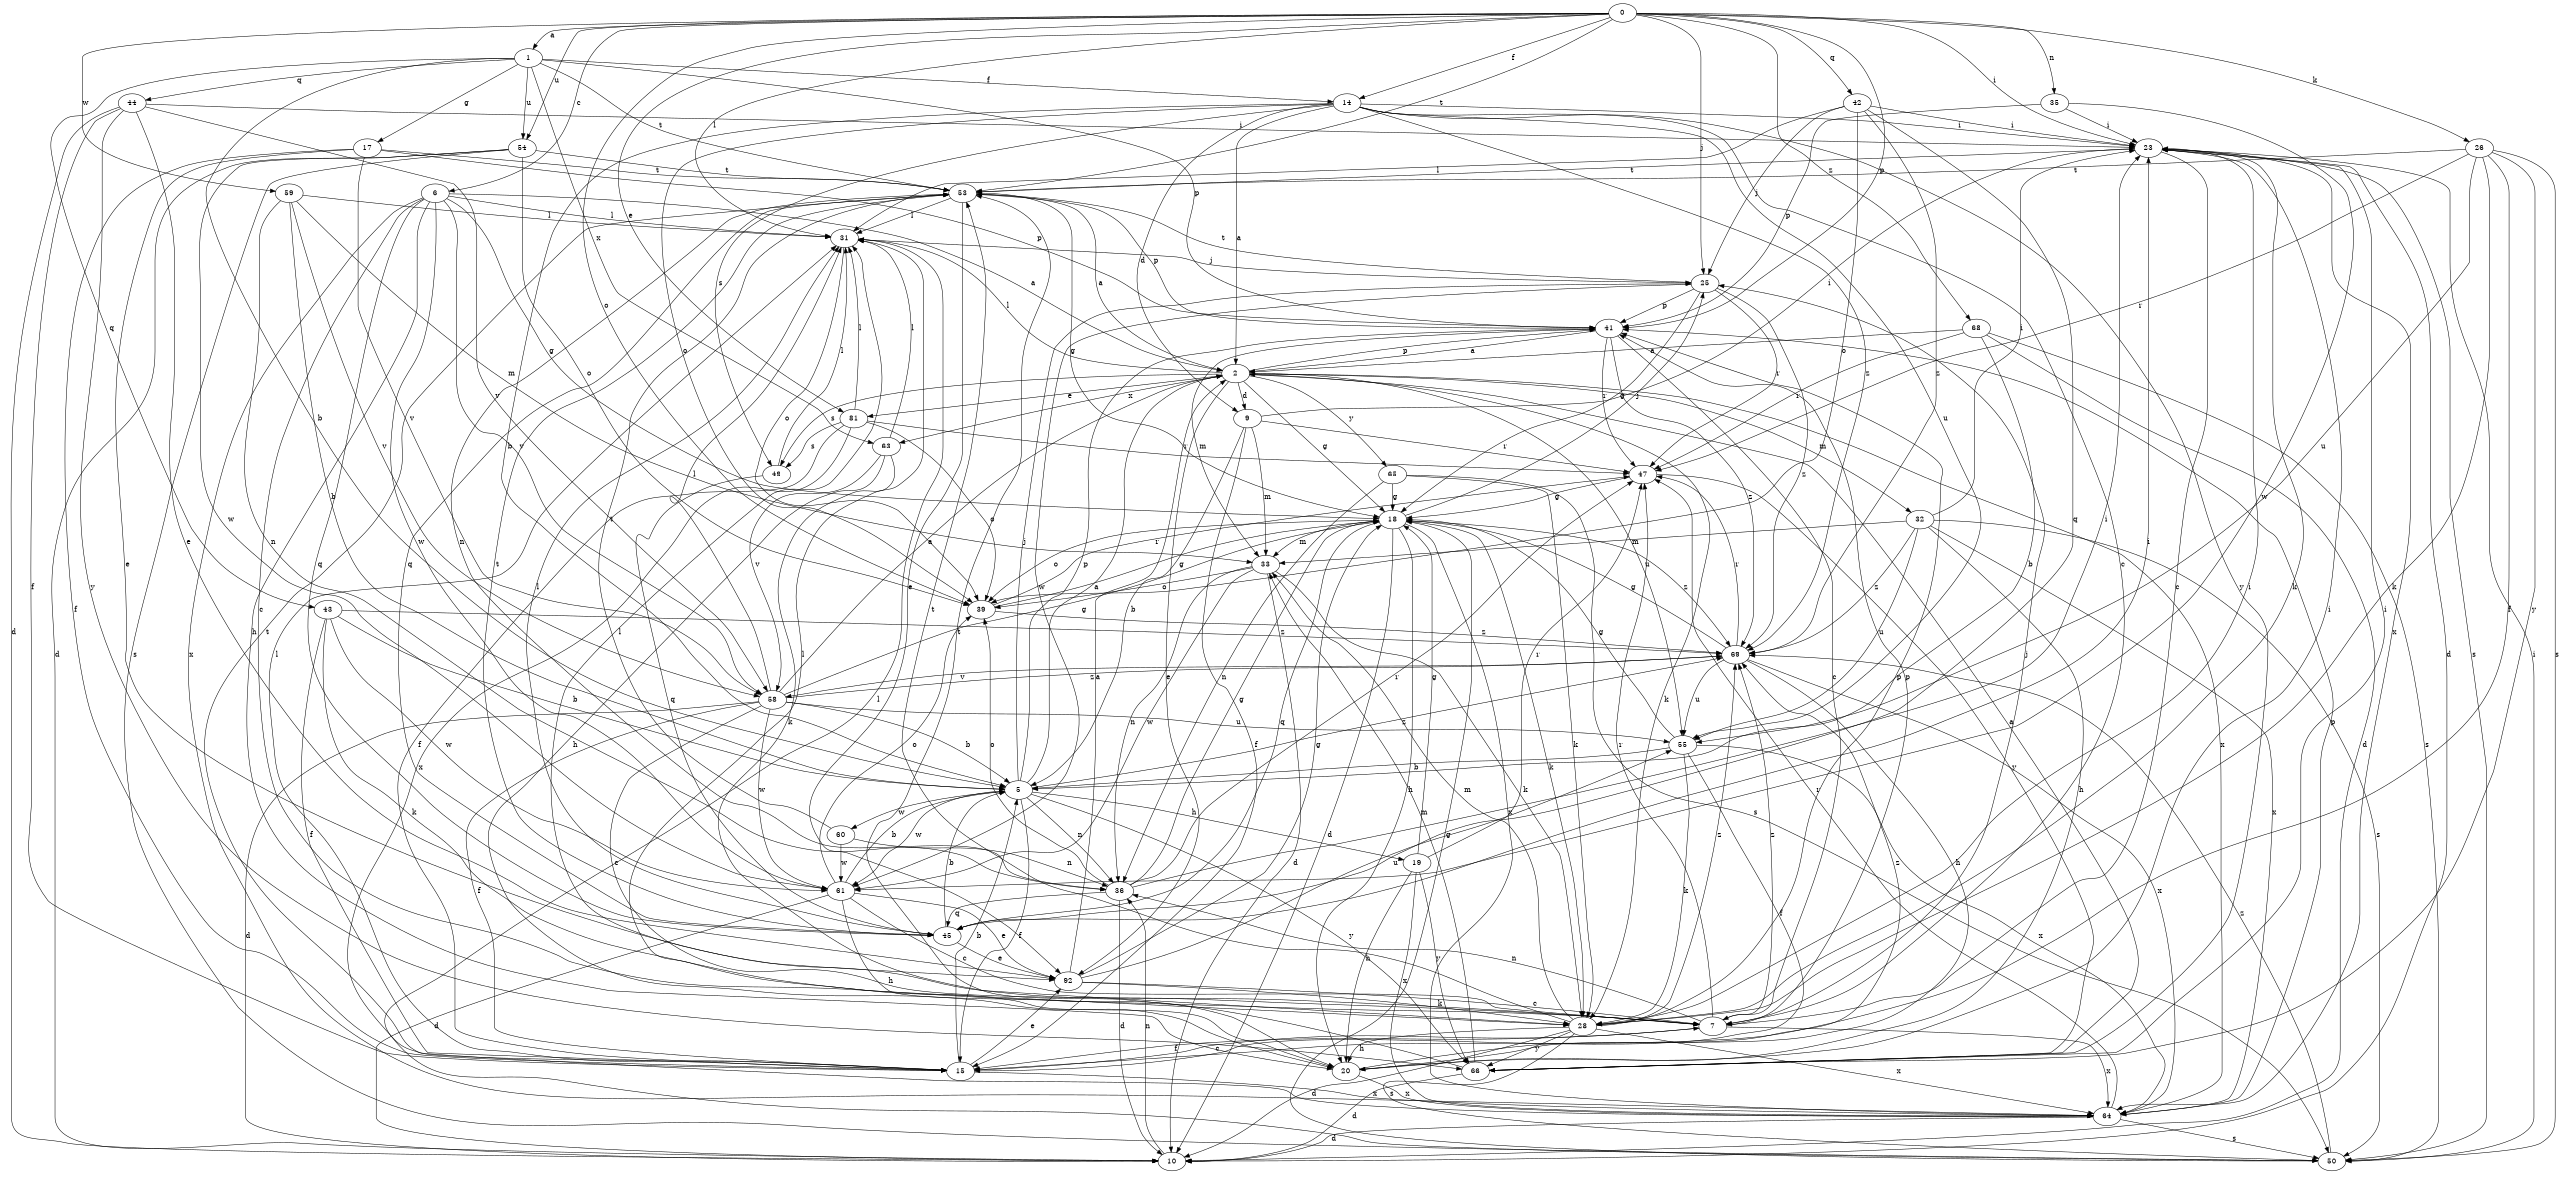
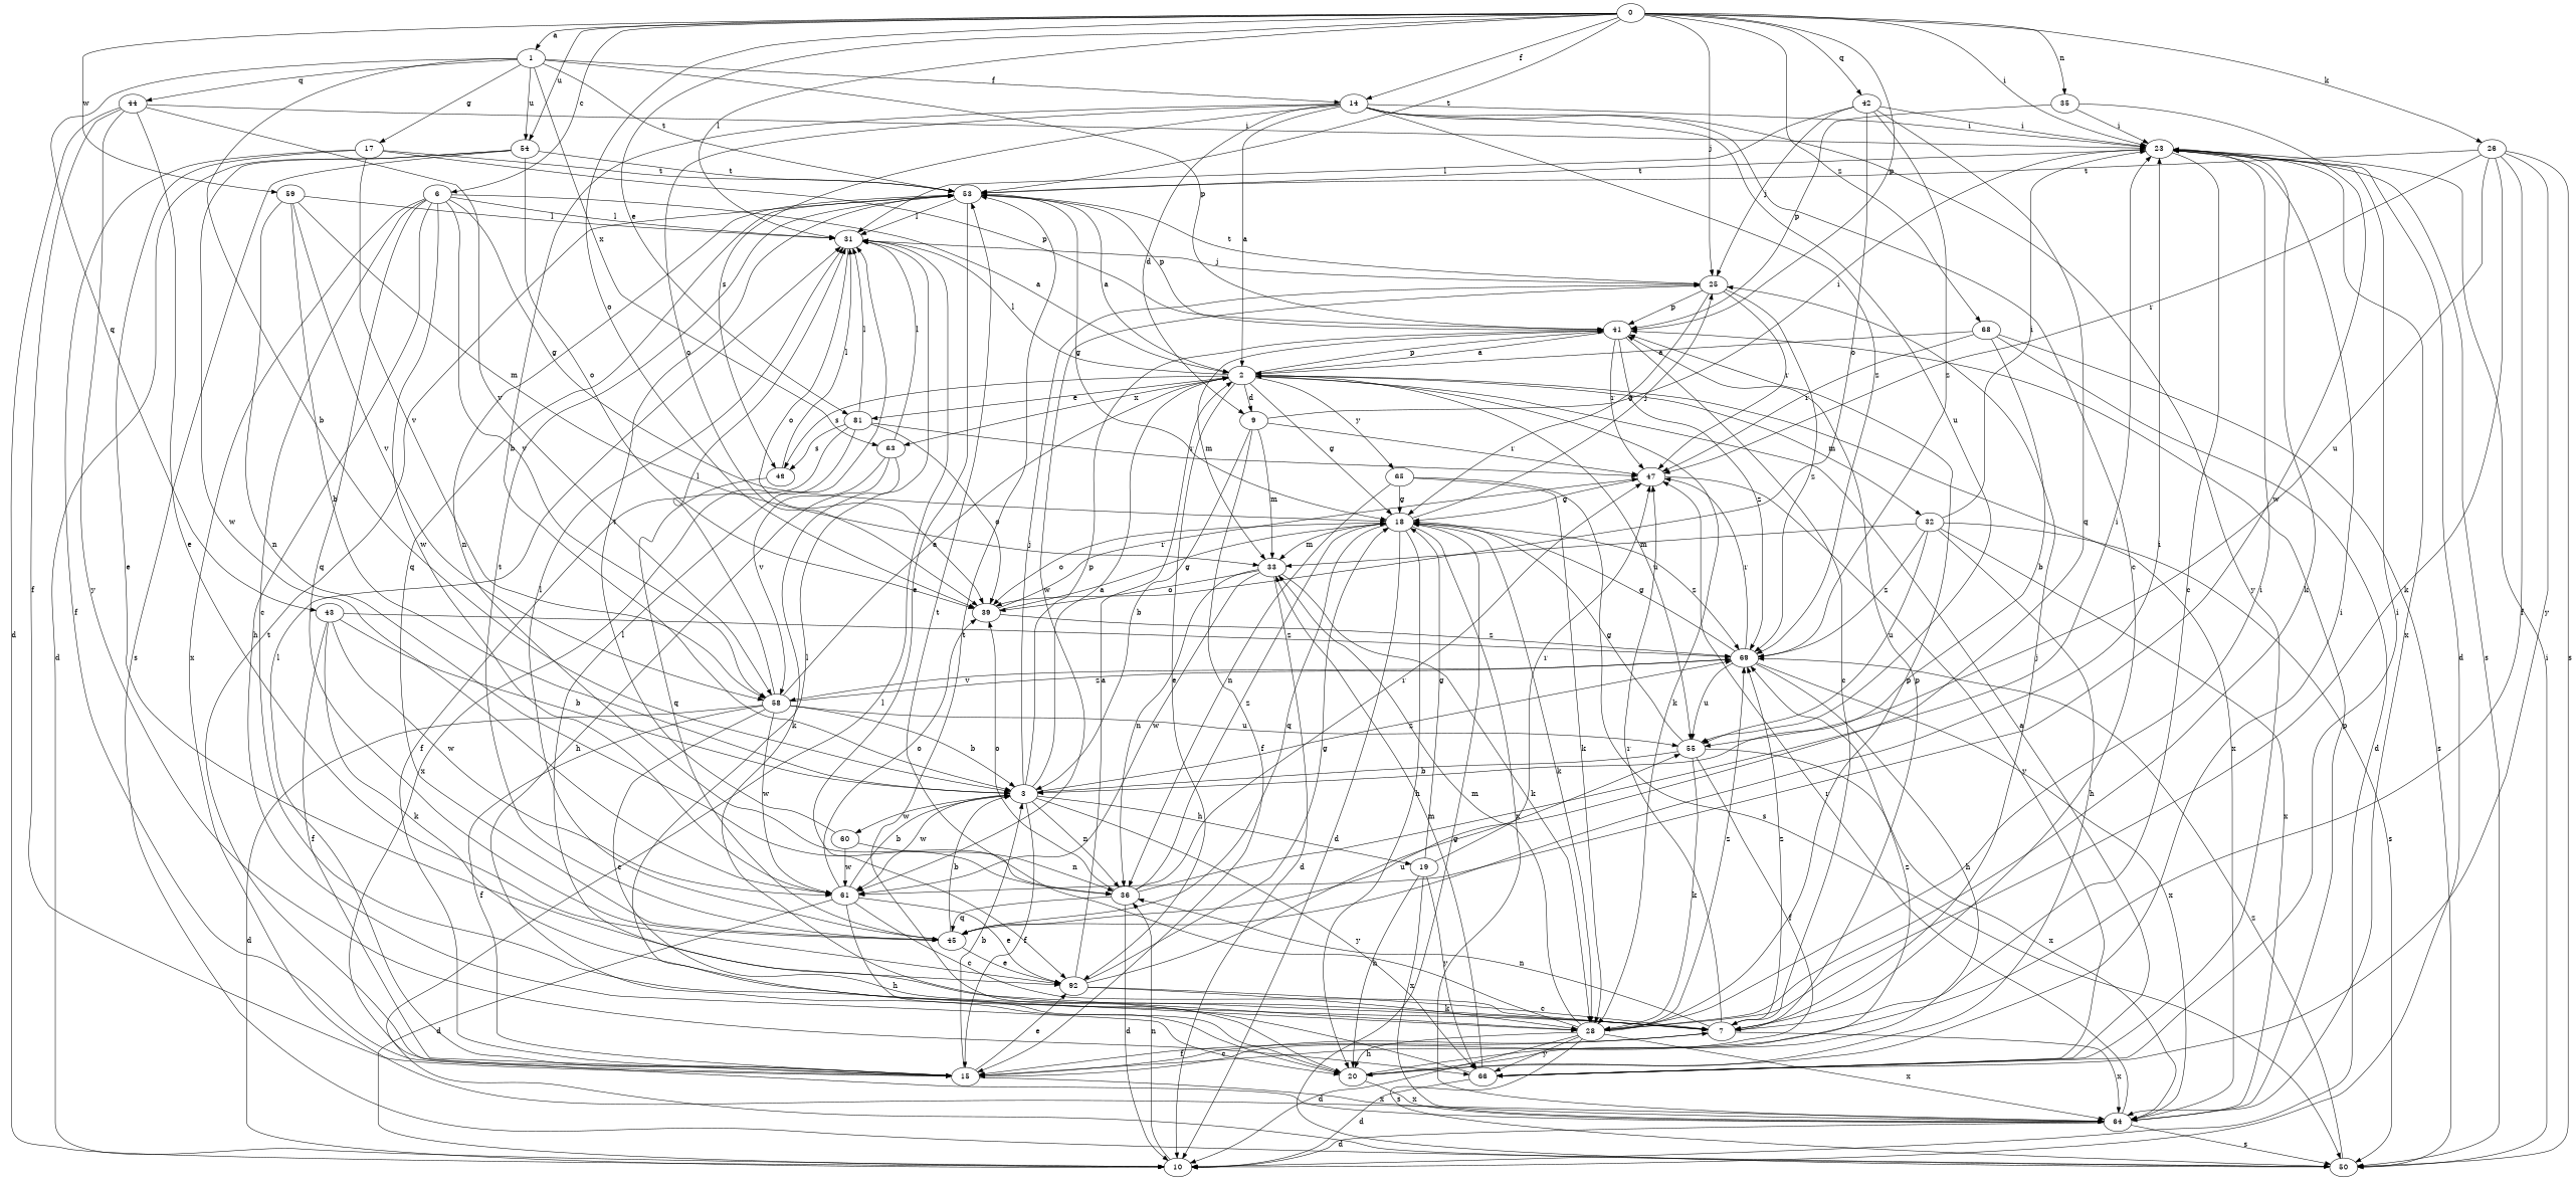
  strict digraph {
    0
    1
    6
    n4 [label=81]
    14
    23
    25
    26
    31
    35
    39
    41
    42
    53
    54
    59
    68
-   5
+   5 [label=3]
    17
    43
    44
    63
    2
    18
    64
    61
    7
    20
    45
    58
    49
    15
    47
    9
    55
    66
    69
    28
    10
    50
    33
    n42 [label=92]
    36
    19
    60
    32
    65
    0 -> 1 [label=a]
    0 -> 6 [label=c]
    0 -> n4 [label=e]
    0 -> 14 [label=f]
    0 -> 23 [label=i]
    0 -> 25 [label=j]
    0 -> 26 [label=k]
    0 -> 31 [label=l]
    0 -> 35 [label=n]
    0 -> 39 [label=o]
    0 -> 41 [label=p]
    0 -> 42 [label=q]
    0 -> 53 [label=t]
    0 -> 54 [label=u]
    0 -> 59 [label=w]
    0 -> 68 [label=z]
    1 -> 14 [label=f]
    1 -> 41 [label=p]
    1 -> 53 [label=t]
    1 -> 54 [label=u]
    1 -> 5 [label=b]
    1 -> 17 [label=g]
    1 -> 43 [label=q]
    1 -> 44 [label=q]
    1 -> 63 [label=x]
    6 -> 31 [label=l]
    6 -> 2 [label=a]
    6 -> 18 [label=g]
    6 -> 64 [label=x]
    6 -> 61 [label=w]
    6 -> 7 [label=c]
    6 -> 20 [label=h]
    6 -> 45 [label=q]
    6 -> 58 [label=v]
    n4 -> 31 [label=l]
    n4 -> 39 [label=o]
    n4 -> 64 [label=x]
    n4 -> 49 [label=s]
    n4 -> 15 [label=f]
    n4 -> 47 [label=r]
    14 -> 23 [label=i]
    14 -> 39 [label=o]
    14 -> 5 [label=b]
    14 -> 2 [label=a]
    14 -> 7 [label=c]
    14 -> 49 [label=s]
    14 -> 9 [label=d]
    14 -> 55 [label=u]
    14 -> 66 [label=y]
    14 -> 69 [label=z]
    23 -> 53 [label=t]
    23 -> 64 [label=x]
    23 -> 7 [label=c]
    23 -> 28 [label=k]
    23 -> 10 [label=d]
    23 -> 50 [label=s]
    25 -> 41 [label=p]
    25 -> 53 [label=t]
    25 -> 18 [label=g]
    25 -> 61 [label=w]
    25 -> 47 [label=r]
    25 -> 69 [label=z]
    26 -> 53 [label=t]
    26 -> 15 [label=f]
    26 -> 47 [label=r]
    26 -> 55 [label=u]
    26 -> 66 [label=y]
    26 -> 28 [label=k]
    26 -> 50 [label=s]
    31 -> 25 [label=j]
    31 -> 39 [label=o]
    35 -> 23 [label=i]
    35 -> 41 [label=p]
    35 -> 61 [label=w]
    39 -> 18 [label=g]
    39 -> 47 [label=r]
    39 -> 69 [label=z]
    41 -> 2 [label=a]
    41 -> 7 [label=c]
    41 -> 47 [label=r]
    41 -> 69 [label=z]
    41 -> 33 [label=m]
    42 -> 23 [label=i]
    42 -> 25 [label=j]
    42 -> 31 [label=l]
    42 -> 39 [label=o]
    42 -> 45 [label=q]
    42 -> 69 [label=z]
    53 -> 31 [label=l]
    53 -> 41 [label=p]
    53 -> 2 [label=a]
    53 -> 18 [label=g]
    53 -> 45 [label=q]
    53 -> n42 [label=e]
    53 -> 36 [label=n]
    54 -> 39 [label=o]
    54 -> 53 [label=t]
    54 -> 61 [label=w]
    54 -> 10 [label=d]
    54 -> 50 [label=s]
    59 -> 31 [label=l]
    59 -> 5 [label=b]
    59 -> 58 [label=v]
    59 -> 33 [label=m]
    59 -> 36 [label=n]
    68 -> 5 [label=b]
    68 -> 2 [label=a]
    68 -> 47 [label=r]
    68 -> 10 [label=d]
    68 -> 50 [label=s]
    5 -> 25 [label=j]
    5 -> 41 [label=p]
    5 -> 2 [label=a]
    5 -> 61 [label=w]
    5 -> 15 [label=f]
    5 -> 66 [label=y]
    5 -> 69 [label=z]
    5 -> 36 [label=n]
    5 -> 19 [label=h]
    5 -> 60 [label=w]
    17 -> 41 [label=p]
    17 -> 53 [label=t]
    17 -> 58 [label=v]
    17 -> 15 [label=f]
    17 -> n42 [label=e]
    43 -> 5 [label=b]
    43 -> 61 [label=w]
    43 -> 15 [label=f]
    43 -> 69 [label=z]
    43 -> 28 [label=k]
    44 -> 23 [label=i]
    44 -> 58 [label=v]
    44 -> 15 [label=f]
    44 -> 66 [label=y]
    44 -> 10 [label=d]
    44 -> n42 [label=e]
    63 -> 31 [label=l]
    63 -> 20 [label=h]
    63 -> 58 [label=v]
    63 -> 28 [label=k]
    2 -> n4 [label=e]
    2 -> 31 [label=l]
    2 -> 41 [label=p]
    2 -> 63 [label=x]
    2 -> 18 [label=g]
    2 -> 64 [label=x]
    2 -> 49 [label=s]
    2 -> 9 [label=d]
    2 -> 55 [label=u]
    2 -> 28 [label=k]
    2 -> n42 [label=e]
    2 -> 32 [label=m]
    2 -> 65 [label=y]
    18 -> 25 [label=j]
    18 -> 39 [label=o]
    18 -> 64 [label=x]
    18 -> 20 [label=h]
    18 -> 45 [label=q]
    18 -> 69 [label=z]
    18 -> 28 [label=k]
    18 -> 10 [label=d]
    18 -> 33 [label=m]
    64 -> 41 [label=p]
    64 -> 47 [label=r]
    64 -> 10 [label=d]
    64 -> 50 [label=s]
    61 -> 39 [label=o]
    61 -> 5 [label=b]
    61 -> 7 [label=c]
    61 -> 20 [label=h]
    61 -> 10 [label=d]
    61 -> n42 [label=e]
    7 -> 25 [label=j]
    7 -> 31 [label=l]
    7 -> 41 [label=p]
    7 -> 64 [label=x]
    7 -> 15 [label=f]
    7 -> 47 [label=r]
    7 -> 69 [label=z]
    7 -> 36 [label=n]
    20 -> 23 [label=i]
    20 -> 31 [label=l]
    20 -> 64 [label=x]
    20 -> 69 [label=z]
    45 -> 23 [label=i]
    45 -> 31 [label=l]
    45 -> 53 [label=t]
    45 -> 5 [label=b]
    45 -> n42 [label=e]
    58 -> 31 [label=l]
    58 -> 5 [label=b]
    58 -> 2 [label=a]
-   58 -> 18 [label=g]
    58 -> 61 [label=w]
    58 -> 7 [label=c]
    58 -> 15 [label=f]
    58 -> 55 [label=u]
    58 -> 69 [label=z]
    58 -> 10 [label=d]
    49 -> 31 [label=l]
    49 -> 45 [label=q]
    15 -> 31 [label=l]
    15 -> 53 [label=t]
    15 -> 5 [label=b]
    15 -> 64 [label=x]
    15 -> 7 [label=c]
    15 -> n42 [label=e]
    47 -> 18 [label=g]
    47 -> 66 [label=y]
    9 -> 23 [label=i]
    9 -> 5 [label=b]
    9 -> 15 [label=f]
    9 -> 47 [label=r]
    9 -> 33 [label=m]
    55 -> 5 [label=b]
    55 -> 18 [label=g]
    55 -> 64 [label=x]
    55 -> 15 [label=f]
    55 -> 28 [label=k]
    66 -> 23 [label=i]
    66 -> 53 [label=t]
    66 -> 2 [label=a]
    66 -> 10 [label=d]
    66 -> 33 [label=m]
    69 -> 18 [label=g]
    69 -> 64 [label=x]
    69 -> 20 [label=h]
    69 -> 58 [label=v]
    69 -> 47 [label=r]
    69 -> 55 [label=u]
    28 -> 23 [label=i]
    28 -> 41 [label=p]
    28 -> 53 [label=t]
    28 -> 64 [label=x]
    28 -> 20 [label=h]
    28 -> 66 [label=y]
    28 -> 69 [label=z]
    28 -> 10 [label=d]
    28 -> 50 [label=s]
    28 -> 33 [label=m]
    10 -> 36 [label=n]
    50 -> 23 [label=i]
    50 -> 31 [label=l]
    50 -> 18 [label=g]
    50 -> 69 [label=z]
    33 -> 39 [label=o]
    33 -> 61 [label=w]
    33 -> 28 [label=k]
    33 -> 10 [label=d]
    33 -> 36 [label=n]
    n42 -> 2 [label=a]
    n42 -> 18 [label=g]
    n42 -> 7 [label=c]
    n42 -> 55 [label=u]
    n42 -> 28 [label=k]
    36 -> 23 [label=i]
    36 -> 39 [label=o]
-   36 -> 18 [label=g]
+   36 -> 18 [label=z]
    36 -> 45 [label=q]
    36 -> 47 [label=r]
    36 -> 10 [label=d]
    19 -> 18 [label=g]
    19 -> 64 [label=x]
    19 -> 20 [label=h]
    19 -> 47 [label=r]
    19 -> 66 [label=y]
    60 -> 53 [label=t]
    60 -> 61 [label=w]
    60 -> 36 [label=n]
    32 -> 23 [label=i]
    32 -> 64 [label=x]
    32 -> 20 [label=h]
    32 -> 55 [label=u]
    32 -> 69 [label=z]
    32 -> 50 [label=s]
    32 -> 33 [label=m]
    65 -> 18 [label=g]
    65 -> 28 [label=k]
    65 -> 50 [label=s]
    65 -> 36 [label=n]
  }
